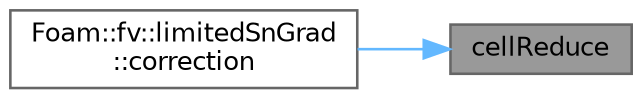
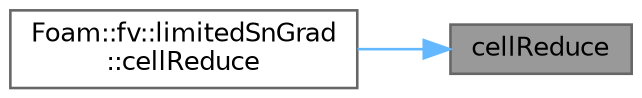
  digraph {
    rankdir=RL
    node [fontname=Helvetica fontsize=10 shape=box style=filled]
    n1 [color=gray40 fillcolor=grey60 fontcolor=black height=0.2 label=cellReduce width=0.4]
-   n2 [color=grey40 fillcolor=white height=0.2 label="Foam::fv::limitedSnGrad\l::correction" width=0.4]
+   n2 [color=grey40 fillcolor=white height=0.2 label="Foam::fv::limitedSnGrad\l::cellReduce" width=0.4]
    n1 -> n2 [color=steelblue1 dir=back fontname=Helvetica fontsize=10 labelfontname=Helvetica labelfontsize=10 style=solid]
  }
